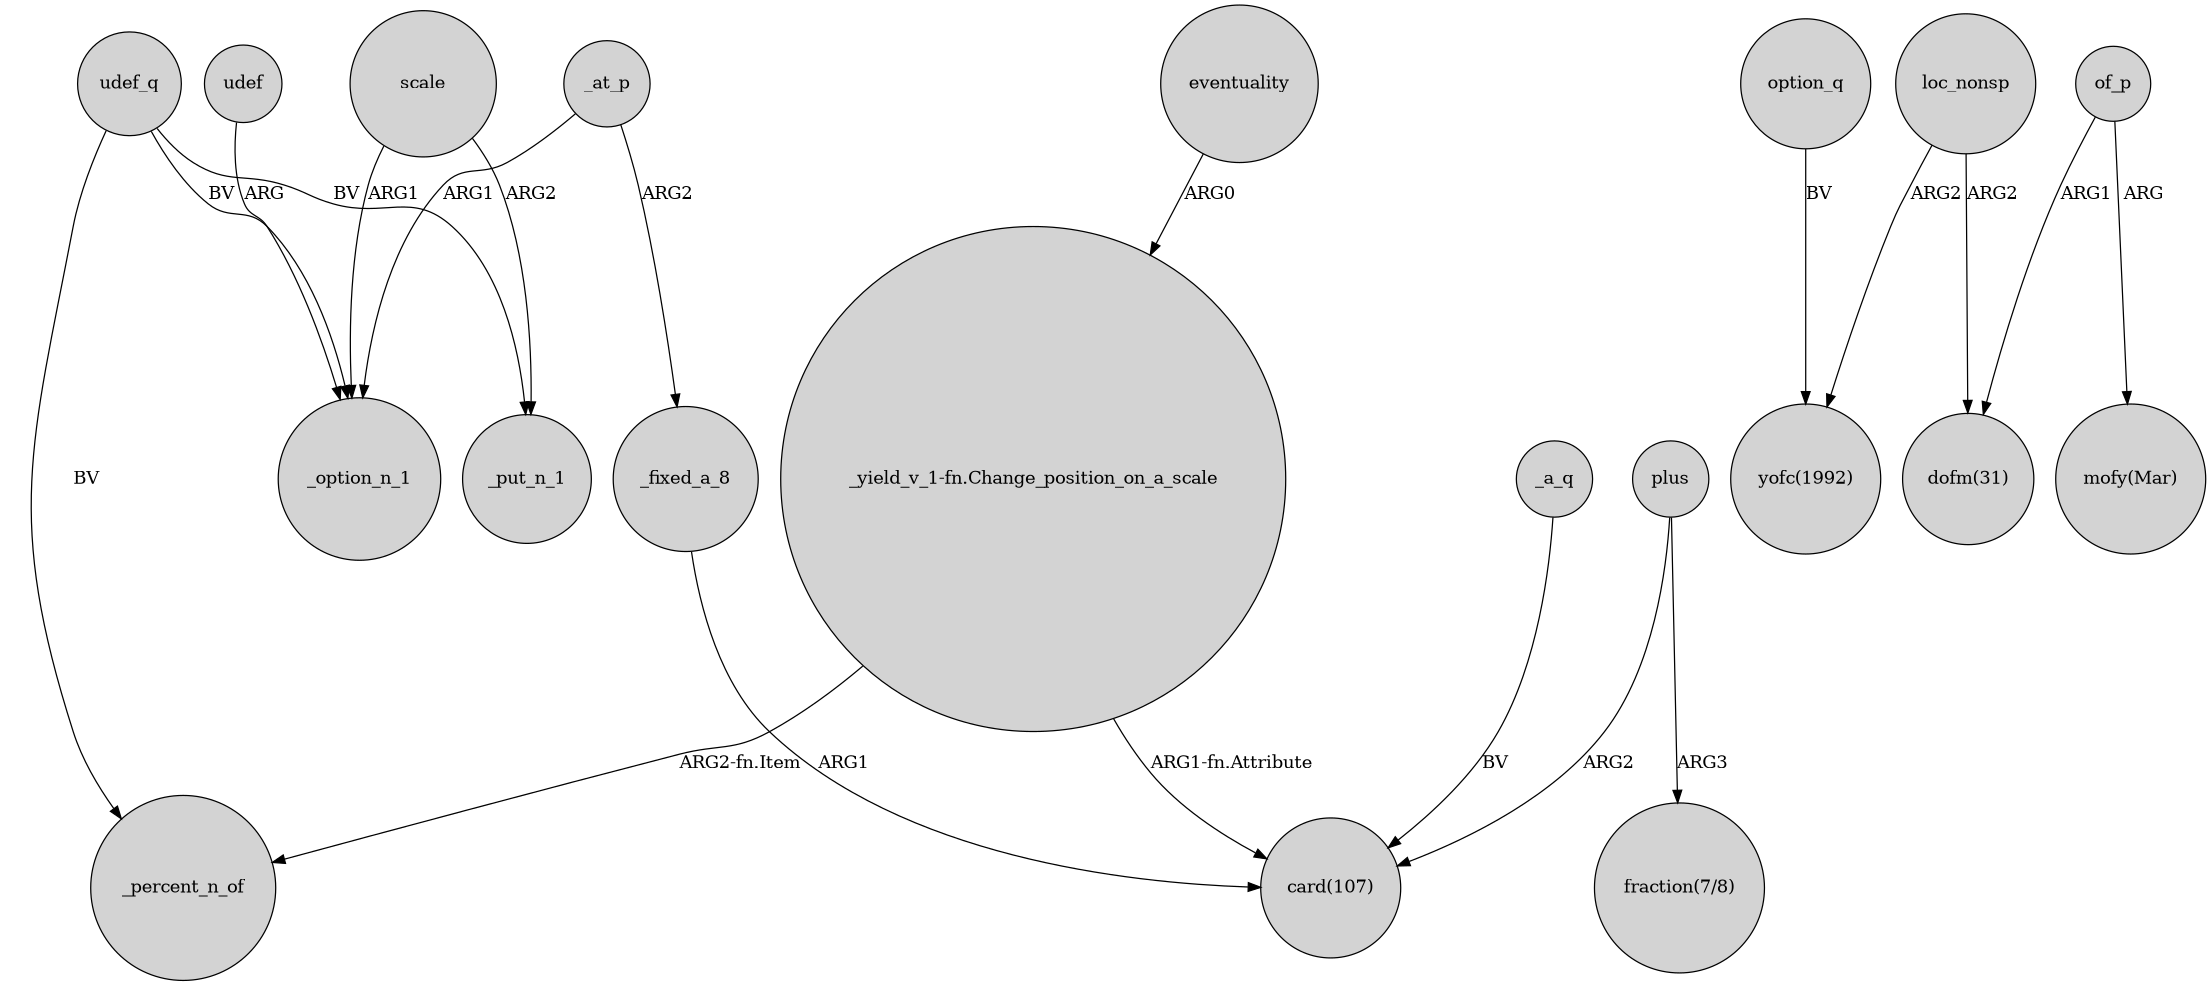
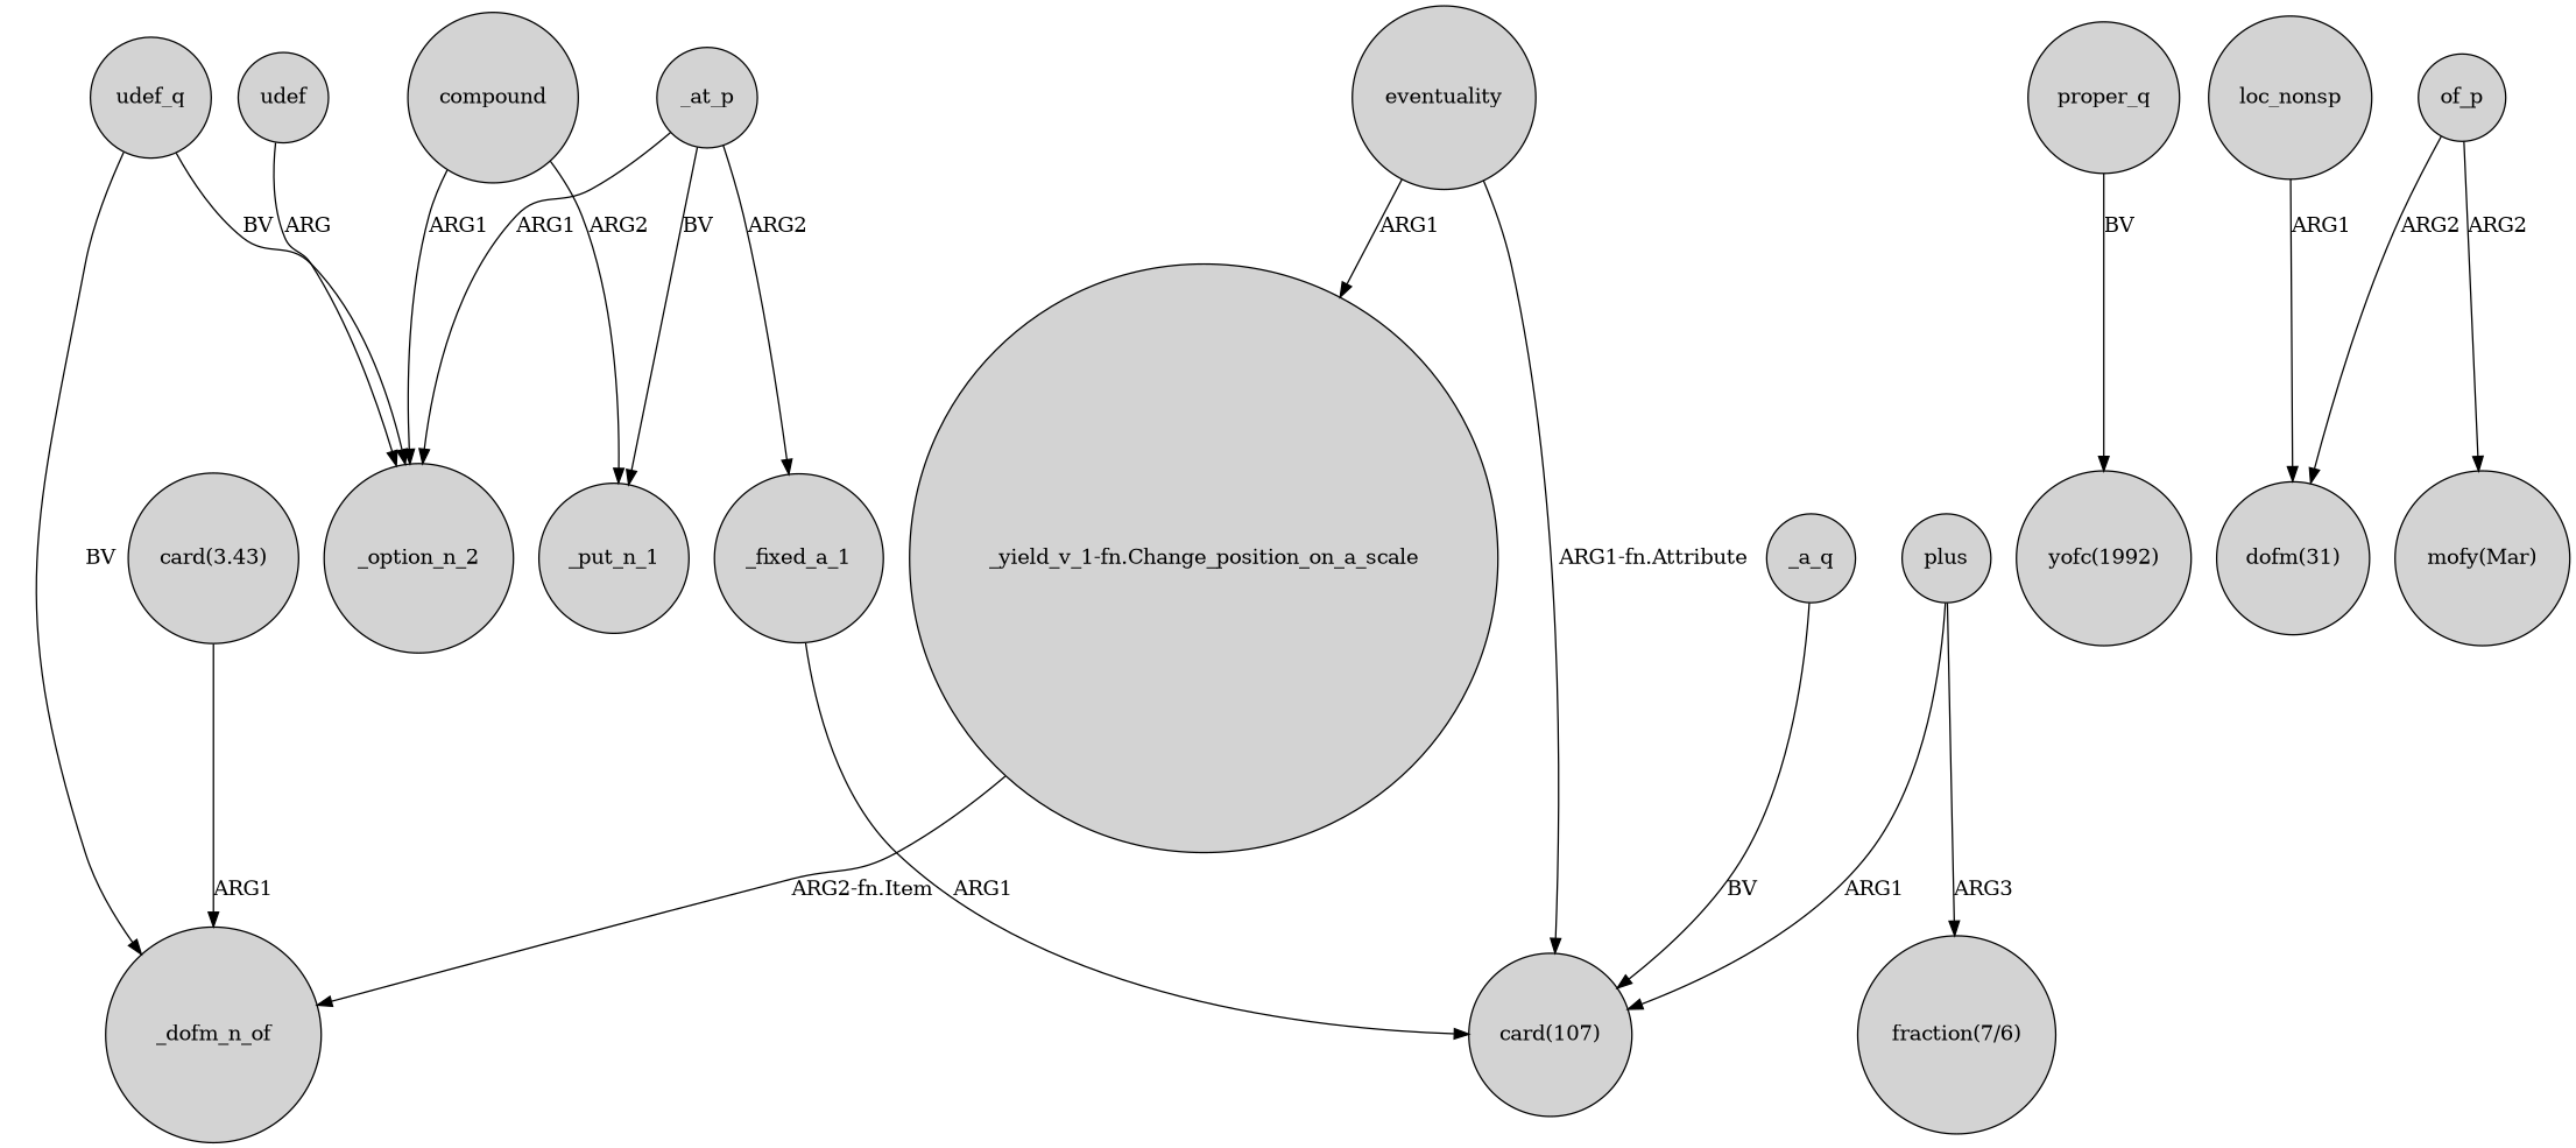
  digraph {
    node [shape=circle style=filled]
-   _percent_n_of
+   "card(3.43)"
+   _percent_n_of [label=_dofm_n_of]
    loc_nonsp
    "yofc(1992)"
    "dofm(31)"
    of_p
    "mofy(Mar)"
    n8 [label=udef]
-   _option_n_1
+   _option_n_1 [label=_option_n_2]
    udef_q
    _put_n_1
-   compound [label=scale]
+   compound
    "_yield_v_1-fn.Change_position_on_a_scale"
    "card(107)"
    plus
-   "fraction(7/8)"
-   proper_q [label=option_q]
-   _fixed_a_1 [label=_fixed_a_8]
+   "fraction(7/8)" [label="fraction(7/6)"]
+   proper_q
+   _fixed_a_1
    eventuality
    _a_q
    _at_p
-   loc_nonsp -> "yofc(1992)" [label=ARG2]
-   loc_nonsp -> "dofm(31)" [label=ARG2]
-   of_p -> "dofm(31)" [label=ARG1]
-   of_p -> "mofy(Mar)" [label=ARG]
+   "card(3.43)" -> _percent_n_of [label=ARG1]
+   loc_nonsp -> "dofm(31)" [label=ARG1]
+   of_p -> "dofm(31)" [label=ARG2]
+   of_p -> "mofy(Mar)" [label=ARG2]
    n8 -> _option_n_1 [label=ARG]
    udef_q -> _percent_n_of [label=BV]
    udef_q -> _option_n_1 [label=BV]
-   udef_q -> _put_n_1 [label=BV]
+   _at_p -> _put_n_1 [label=BV]
    compound -> _option_n_1 [label=ARG1]
    compound -> _put_n_1 [label=ARG2]
    "_yield_v_1-fn.Change_position_on_a_scale" -> _percent_n_of [label="ARG2-fn.Item"]
-   "_yield_v_1-fn.Change_position_on_a_scale" -> "card(107)" [label="ARG1-fn.Attribute"]
-   plus -> "card(107)" [label=ARG2]
+   eventuality -> "card(107)" [label="ARG1-fn.Attribute"]
+   plus -> "card(107)" [label=ARG1]
    plus -> "fraction(7/8)" [label=ARG3]
    proper_q -> "yofc(1992)" [label=BV]
    _fixed_a_1 -> "card(107)" [label=ARG1]
-   eventuality -> "_yield_v_1-fn.Change_position_on_a_scale" [label=ARG0]
+   eventuality -> "_yield_v_1-fn.Change_position_on_a_scale" [label=ARG1]
    _a_q -> "card(107)" [label=BV]
    _at_p -> _option_n_1 [label=ARG1]
    _at_p -> _fixed_a_1 [label=ARG2]
  }
